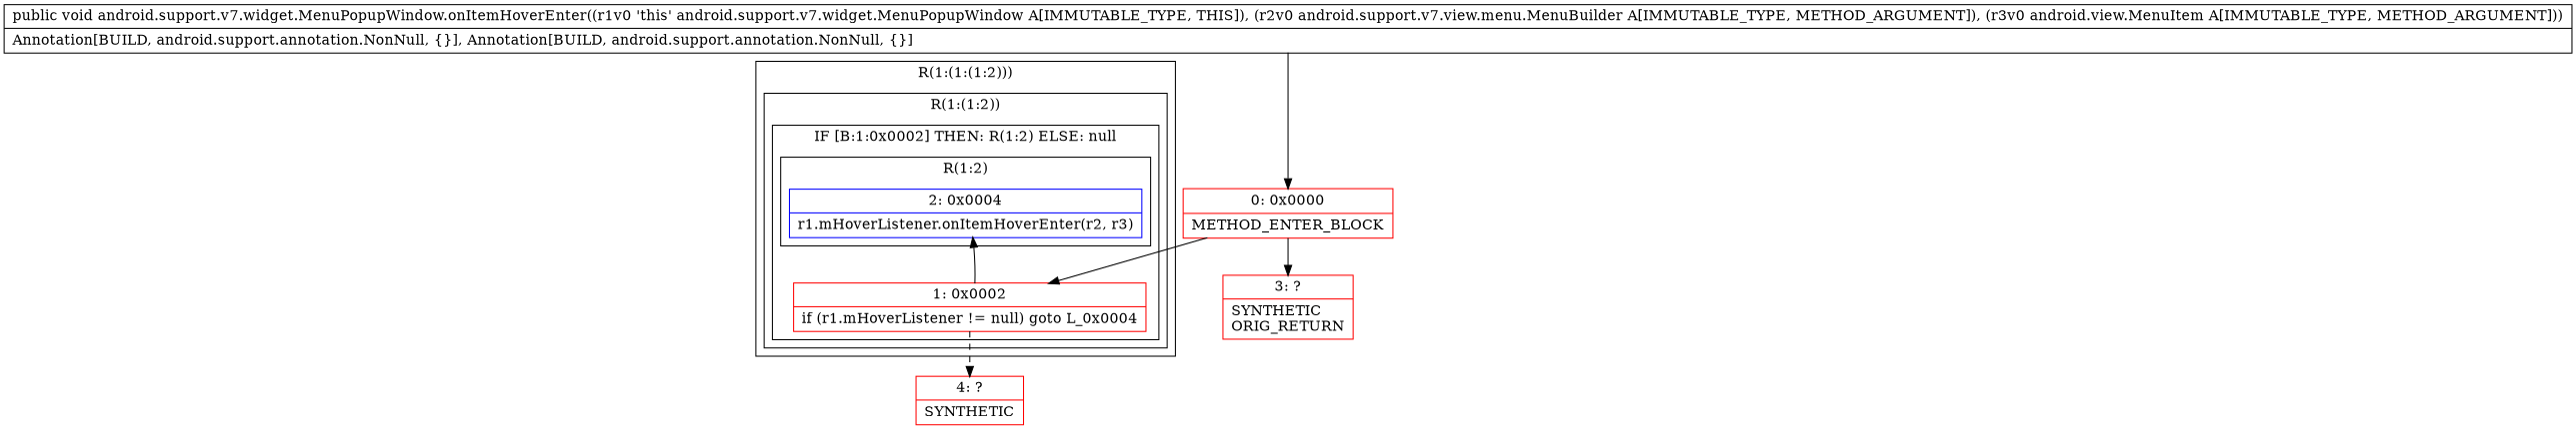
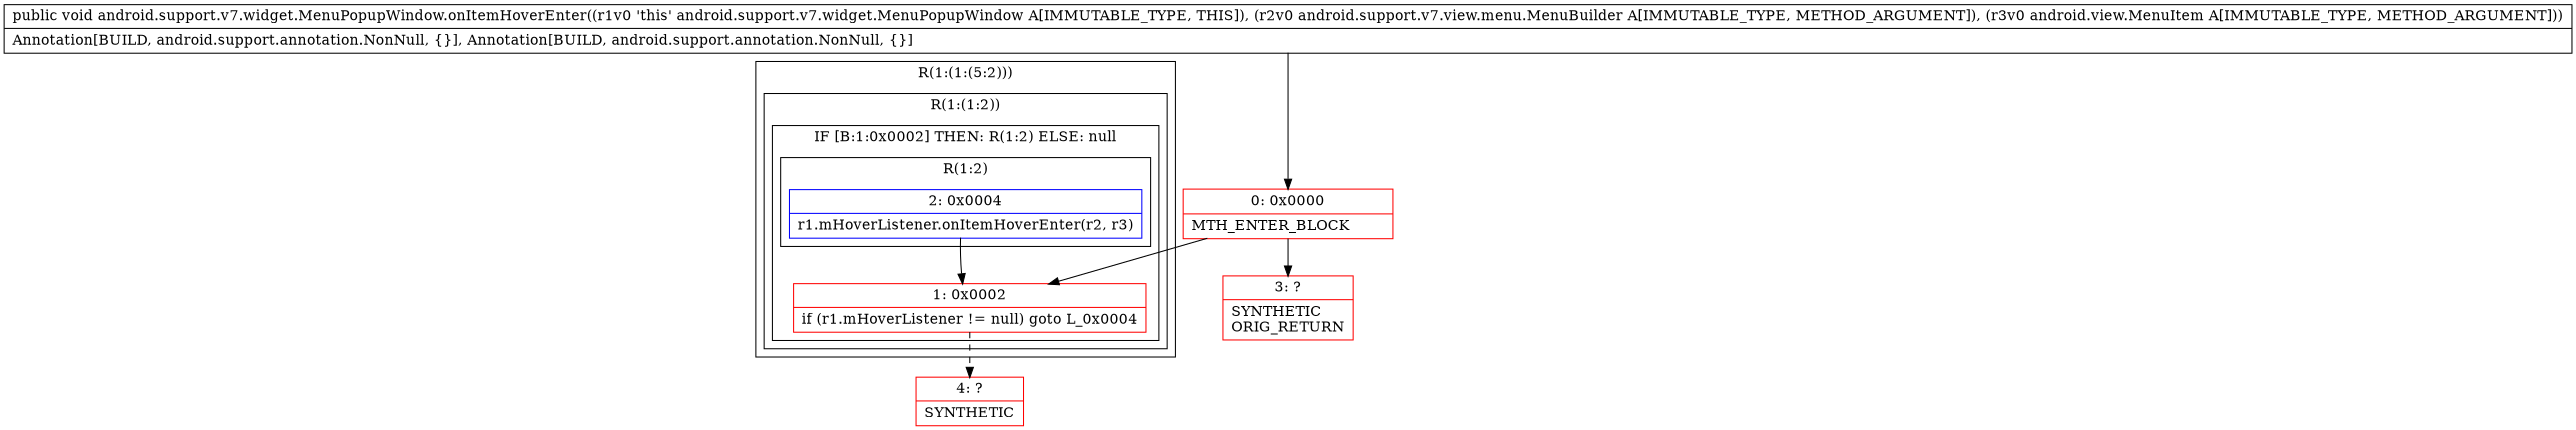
  digraph {
    node [color=red shape=record]
    n1 [color=blue label="{2\:\ 0x0004|r1.mHoverListener.onItemHoverEnter(r2, r3)\l}"]
    n2 [label="{1\:\ 0x0002|if (r1.mHoverListener != null) goto L_0x0004\l}"]
    n3 [label="{4\:\ ?|SYNTHETIC\l}"]
    n4 [label="{3\:\ ?|SYNTHETIC\lORIG_RETURN\l}"]
-   n5 [label="{0\:\ 0x0000|METHOD_ENTER_BLOCK\l}"]
+   n5 [label="{0\:\ 0x0000|MTH_ENTER_BLOCK\l}"]
    n6 [label="{public void android.support.v7.widget.MenuPopupWindow.onItemHoverEnter((r1v0 'this' android.support.v7.widget.MenuPopupWindow A[IMMUTABLE_TYPE, THIS]), (r2v0 android.support.v7.view.menu.MenuBuilder A[IMMUTABLE_TYPE, METHOD_ARGUMENT]), (r3v0 android.view.MenuItem A[IMMUTABLE_TYPE, METHOD_ARGUMENT]))  | Annotation[BUILD, android.support.annotation.NonNull, \{\}], Annotation[BUILD, android.support.annotation.NonNull, \{\}]\l}" color=""]
    subgraph cluster_1 {
-     label="R(1:(1:(1:2)))"
+     label="R(1:(1:(5:2)))"
      subgraph cluster_2 {
        label="R(1:(1:2))"
        subgraph cluster_3 {
          label="IF [B:1:0x0002] THEN: R(1:2) ELSE: null"
          n2
          subgraph cluster_4 {
            label="R(1:2)"
            n1
          }
        }
      }
    }
-   n2 -> n1
+   n1 -> n2
    n2 -> n3 [style=dashed]
    n5 -> n2
    n5 -> n4
    n6 -> n5
  }
